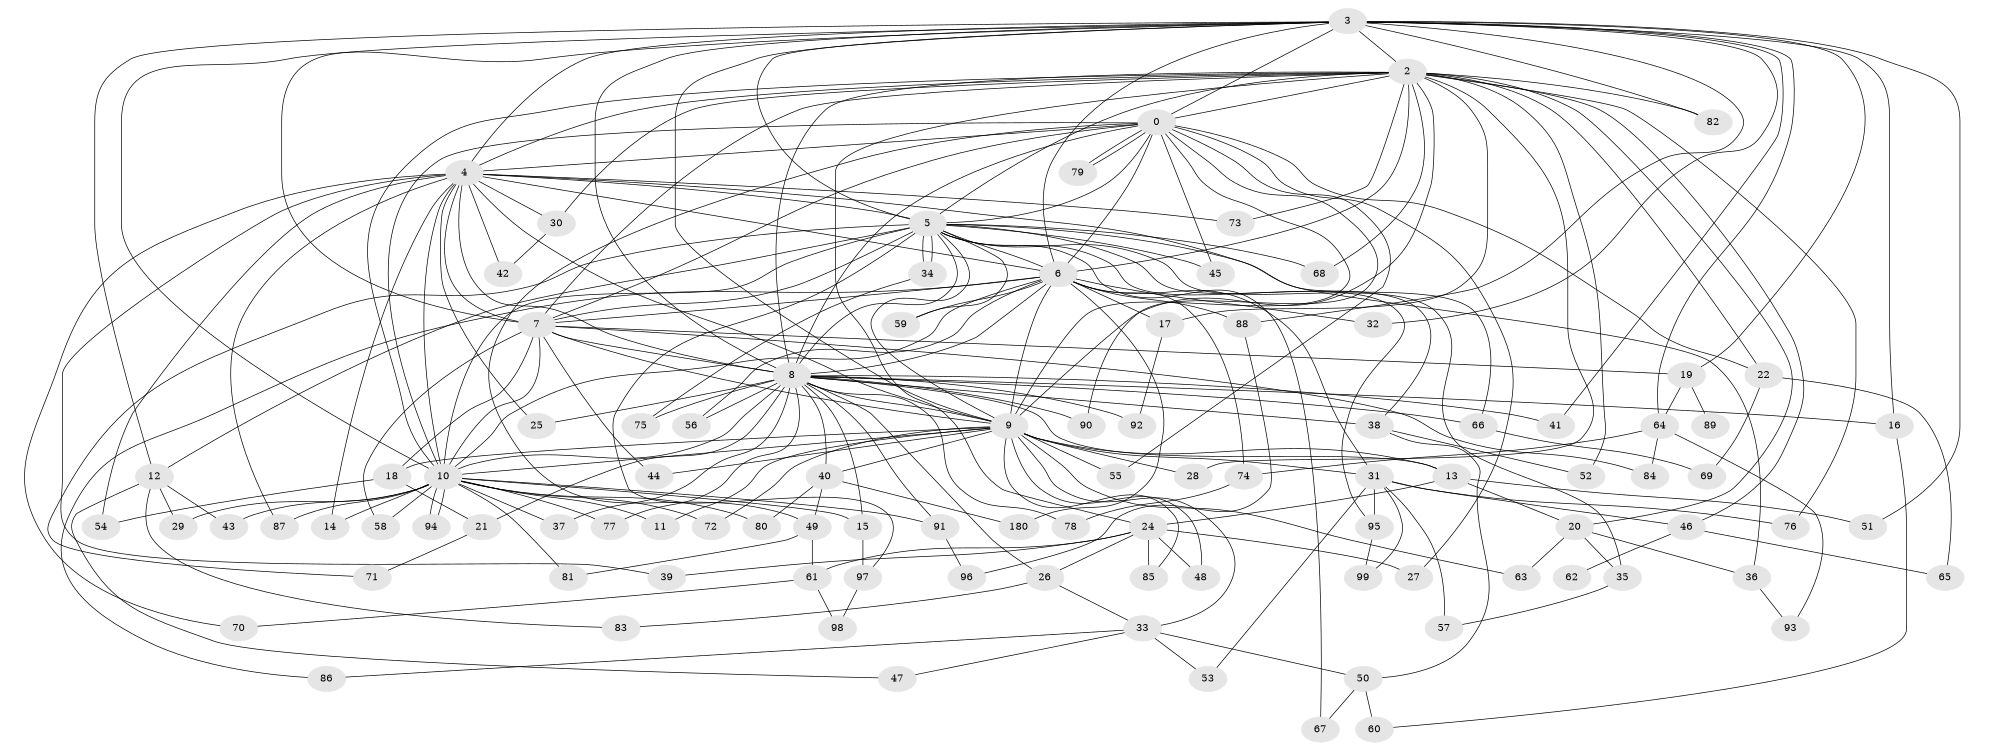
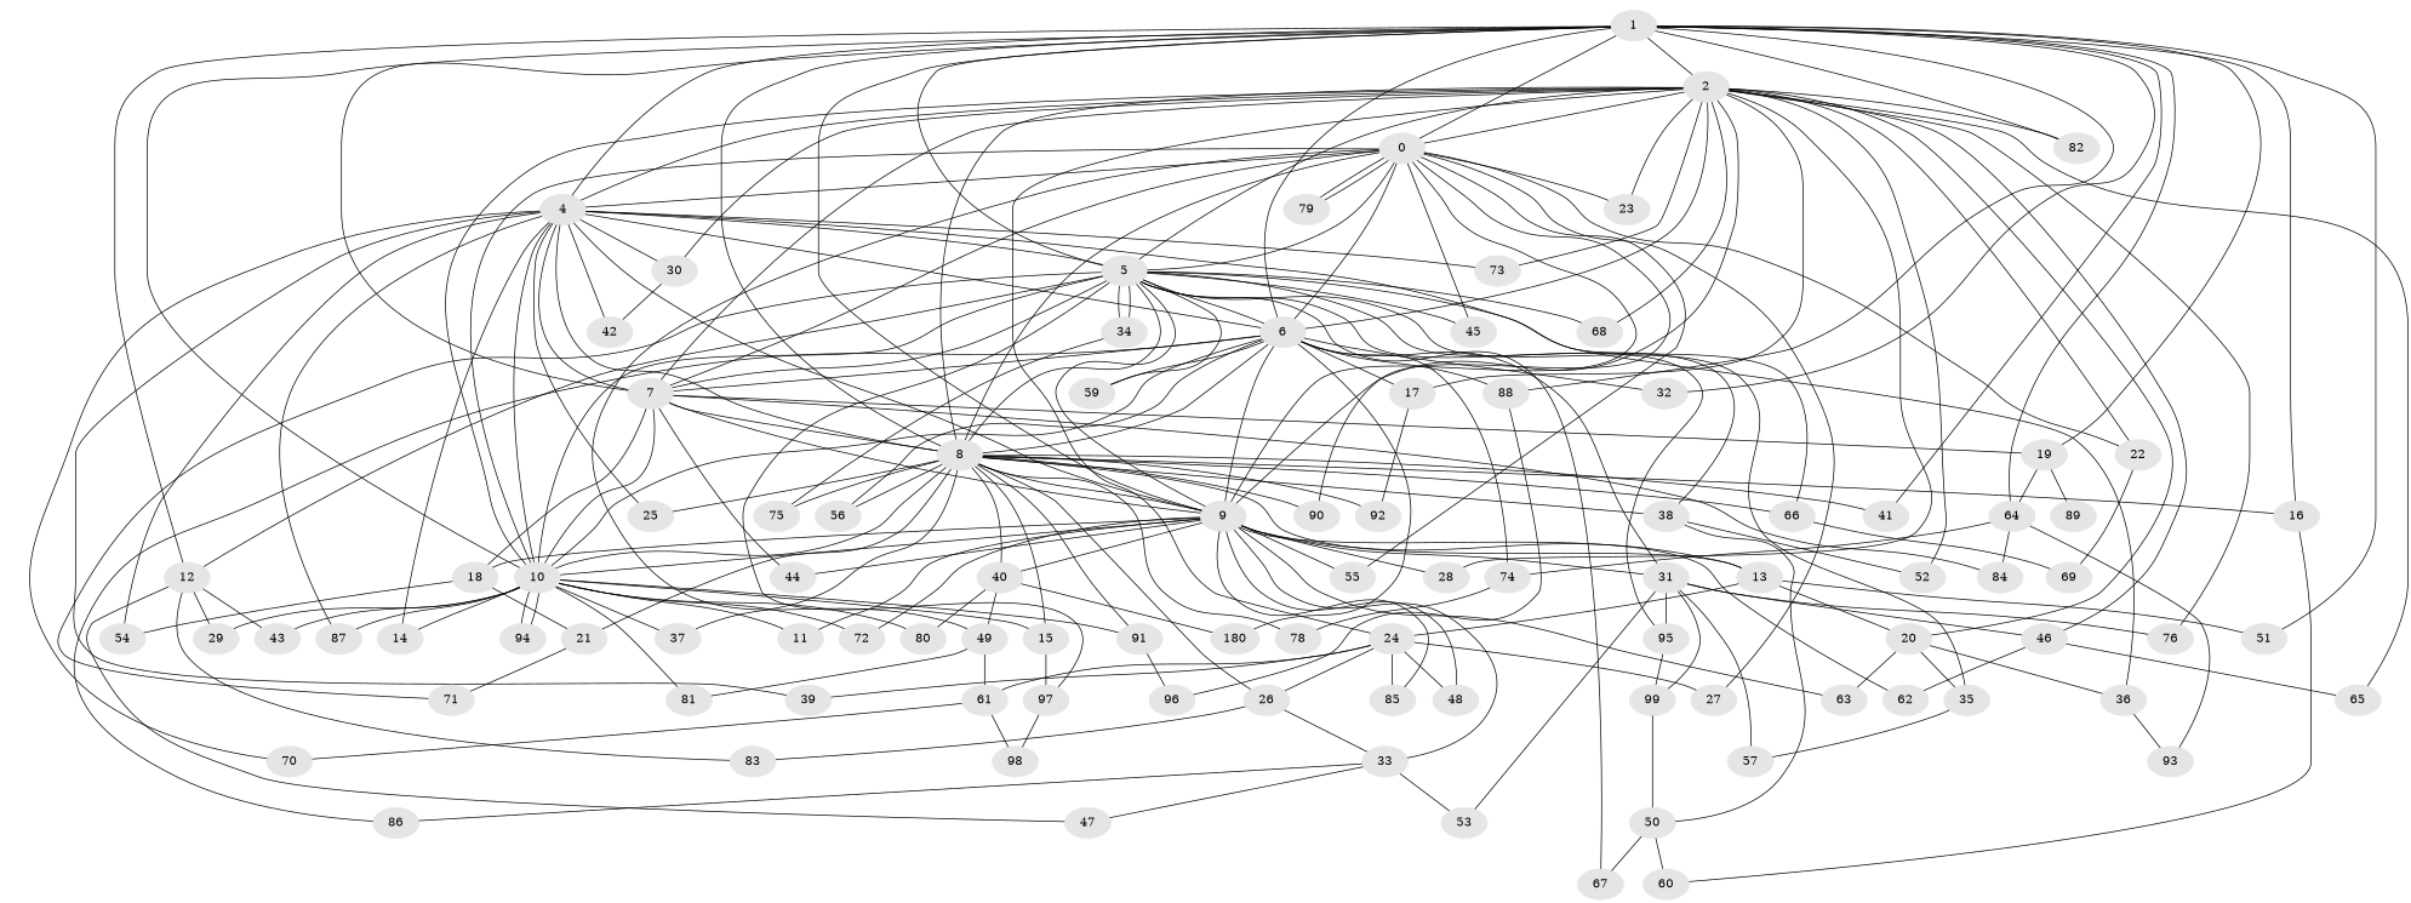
  graph {
    node [color=gray90 style=filled]
-   1 [label=3]
+   1
    2
    n3 [label=0]
    4
    5
    6
    7
    8
    9
    10
    12
    16
    19
    32
    41
    51
    64
    82
    88
    17
    20
    22
+   23
    24
    28
    30
    46
    52
    65
    68
    73
    76
    27
    45
    49
    55
    79
    90
    14
    25
    39
    42
    54
    66
    70
    87
    34
    35
    36
    38
    59
    67
    71
    95
    97
    31
    56
    74
    86
    n60 [label=180]
    18
    44
-   58
    84
    13
    15
    21
    26
    37
    40
    75
-   77
    78
    91
    92
    11
    33
    48
    62
    63
    72
    85
    29
    43
    80
    81
    94
    47
    83
    60
    89
    93
    96
    69
    61
    57
    50
    99
    98
    53
    1 -- 2
    1 -- n3
    1 -- 4
    1 -- 5
    1 -- 6
    1 -- 7
    1 -- 8
    1 -- 9
    1 -- 10
    1 -- 12
    1 -- 16
    1 -- 19
    1 -- 32
    1 -- 41
    1 -- 51
    1 -- 64
    1 -- 82
    1 -- 88
    2 -- n3
    2 -- 4
    2 -- 5
    2 -- 6
    2 -- 7
    2 -- 8
    2 -- 9
    2 -- 10
    2 -- 82
    2 -- 17
    2 -- 20
    2 -- 22
+   2 -- 23
    2 -- 24
    2 -- 28
    2 -- 30
    2 -- 46
    2 -- 52
-   22 -- 65
+   2 -- 65
    2 -- 68
    2 -- 73
    2 -- 76
    n3 -- 4
    n3 -- 5
    n3 -- 6
    n3 -- 7
    n3 -- 8
    n3 -- 9
    n3 -- 10
    n3 -- 22
+   n3 -- 23
    n3 -- 27
    n3 -- 45
    n3 -- 49
    n3 -- 55
    n3 -- 79
    n3 -- 79
    n3 -- 90
    4 -- 5
    4 -- 6
    4 -- 7
    4 -- 8
    4 -- 9
    4 -- 10
    4 -- 30
    4 -- 73
    4 -- 14
    4 -- 25
    4 -- 39
    4 -- 42
    4 -- 54
    4 -- 66
    4 -- 70
    4 -- 87
    5 -- 6
    5 -- 7
    5 -- 8
    5 -- 9
    5 -- 10
    5 -- 12
    5 -- 68
    5 -- 45
    5 -- 34
    5 -- 34
    5 -- 35
    5 -- 36
    5 -- 38
    5 -- 59
    5 -- 67
    5 -- 71
    5 -- 95
    5 -- 97
    6 -- 7
    6 -- 8
    6 -- 9
    6 -- 10
    6 -- 32
    6 -- 88
    6 -- 17
    6 -- 59
    6 -- 31
    6 -- 56
    6 -- 74
    6 -- 86
    6 -- n60
    7 -- 8
    7 -- 9
    7 -- 10
    7 -- 19
    7 -- 18
    7 -- 44
-   7 -- 58
    7 -- 84
    8 -- 9
    8 -- 10
    8 -- 16
    8 -- 41
    8 -- 90
    8 -- 25
    8 -- 66
    8 -- 38
    8 -- 56
    8 -- 13
    8 -- 15
    8 -- 21
    8 -- 26
    8 -- 37
    8 -- 40
    8 -- 75
-   8 -- 77
    8 -- 78
    8 -- 91
    8 -- 92
    9 -- 10
    9 -- 28
    9 -- 55
    9 -- 31
    9 -- 18
    9 -- 44
    9 -- 13
    9 -- 40
    9 -- 11
    9 -- 33
    9 -- 48
+   9 -- 62
    9 -- 63
    9 -- 72
    9 -- 85
    10 -- 14
    10 -- 87
-   10 -- 58
    10 -- 15
    10 -- 37
-   10 -- 77
    10 -- 91
    10 -- 11
    10 -- 72
    10 -- 29
    10 -- 43
    10 -- 80
    10 -- 81
    10 -- 94
    10 -- 94
    12 -- 29
    12 -- 43
    12 -- 47
    12 -- 83
    16 -- 60
    19 -- 64
    19 -- 89
    64 -- 74
    64 -- 84
    64 -- 93
    88 -- 96
    17 -- 92
    20 -- 35
    20 -- 36
    20 -- 63
    22 -- 69
    24 -- 27
    24 -- 39
    24 -- 26
    24 -- 48
    24 -- 85
    24 -- 61
    30 -- 42
    46 -- 65
    46 -- 62
    49 -- 81
    49 -- 61
    66 -- 69
    34 -- 75
    35 -- 57
    36 -- 93
    38 -- 52
    38 -- 50
    95 -- 99
    97 -- 98
    31 -- 46
    31 -- 76
    31 -- 95
    31 -- 57
    31 -- 99
    31 -- 53
    74 -- 78
    18 -- 54
    18 -- 21
    13 -- 51
    13 -- 20
    13 -- 24
    15 -- 97
    21 -- 71
    26 -- 33
    26 -- 83
    40 -- 49
    40 -- n60
    40 -- 80
    91 -- 96
    33 -- 86
    33 -- 47
-   33 -- 50
+   99 -- 50
    33 -- 53
    61 -- 70
    61 -- 98
    50 -- 67
    50 -- 60
  }
